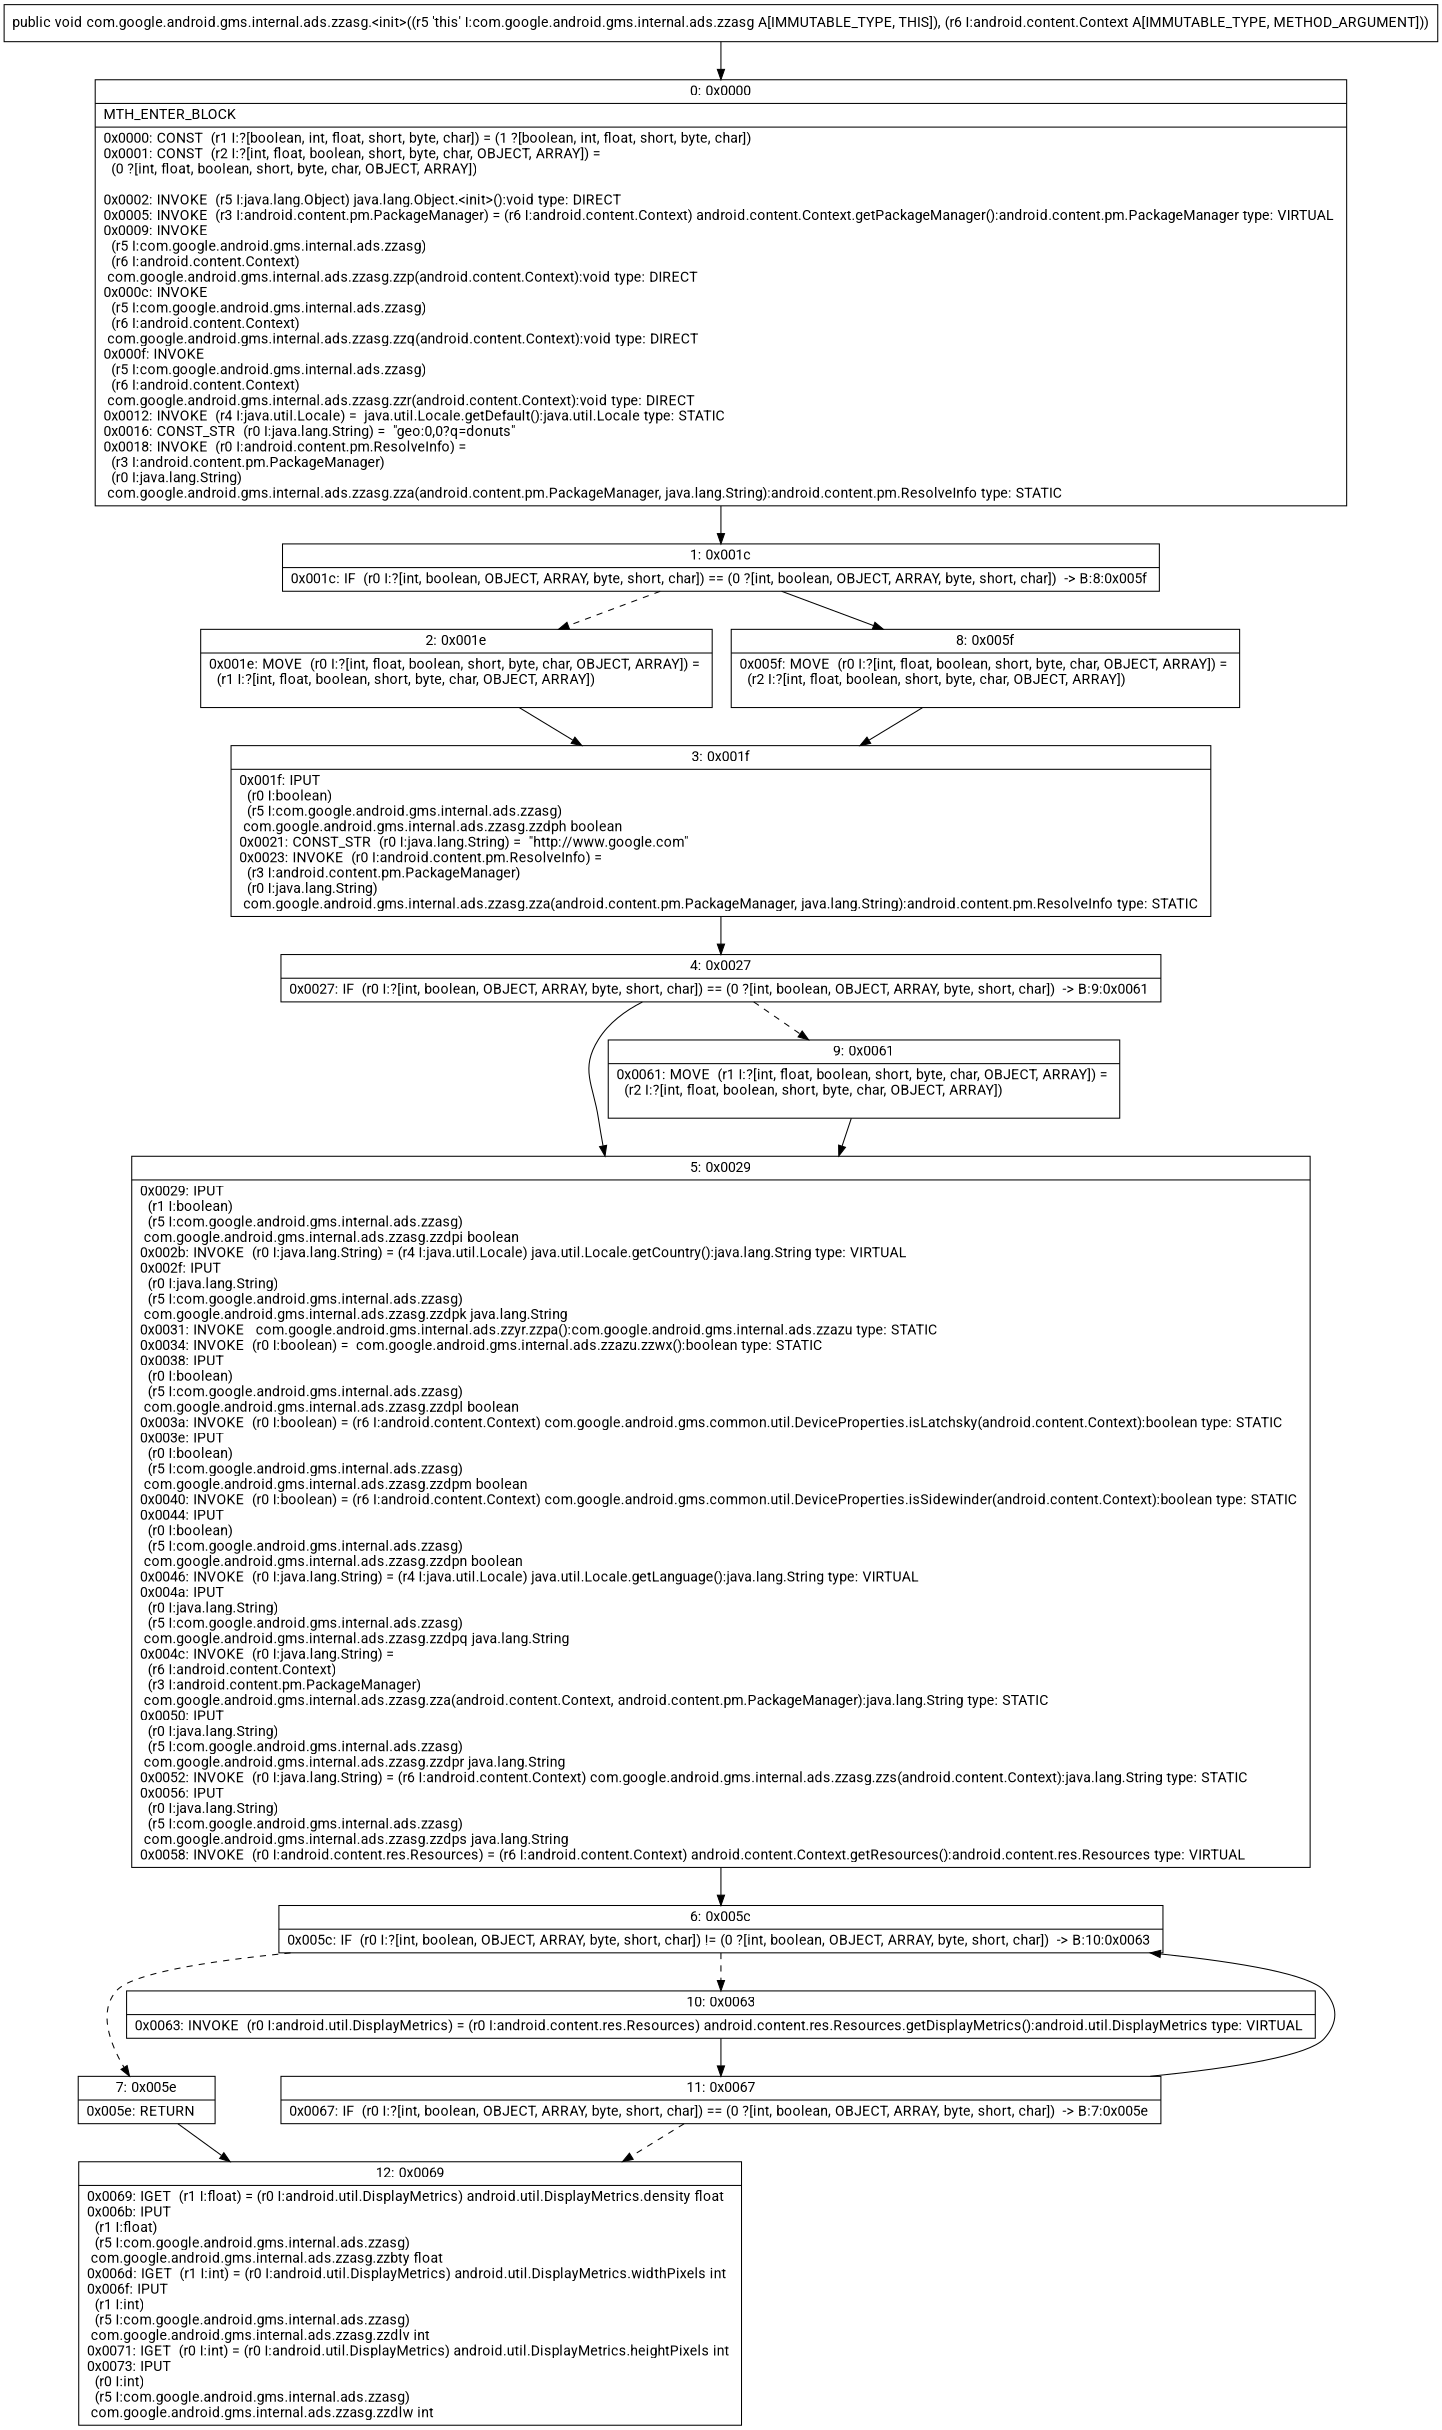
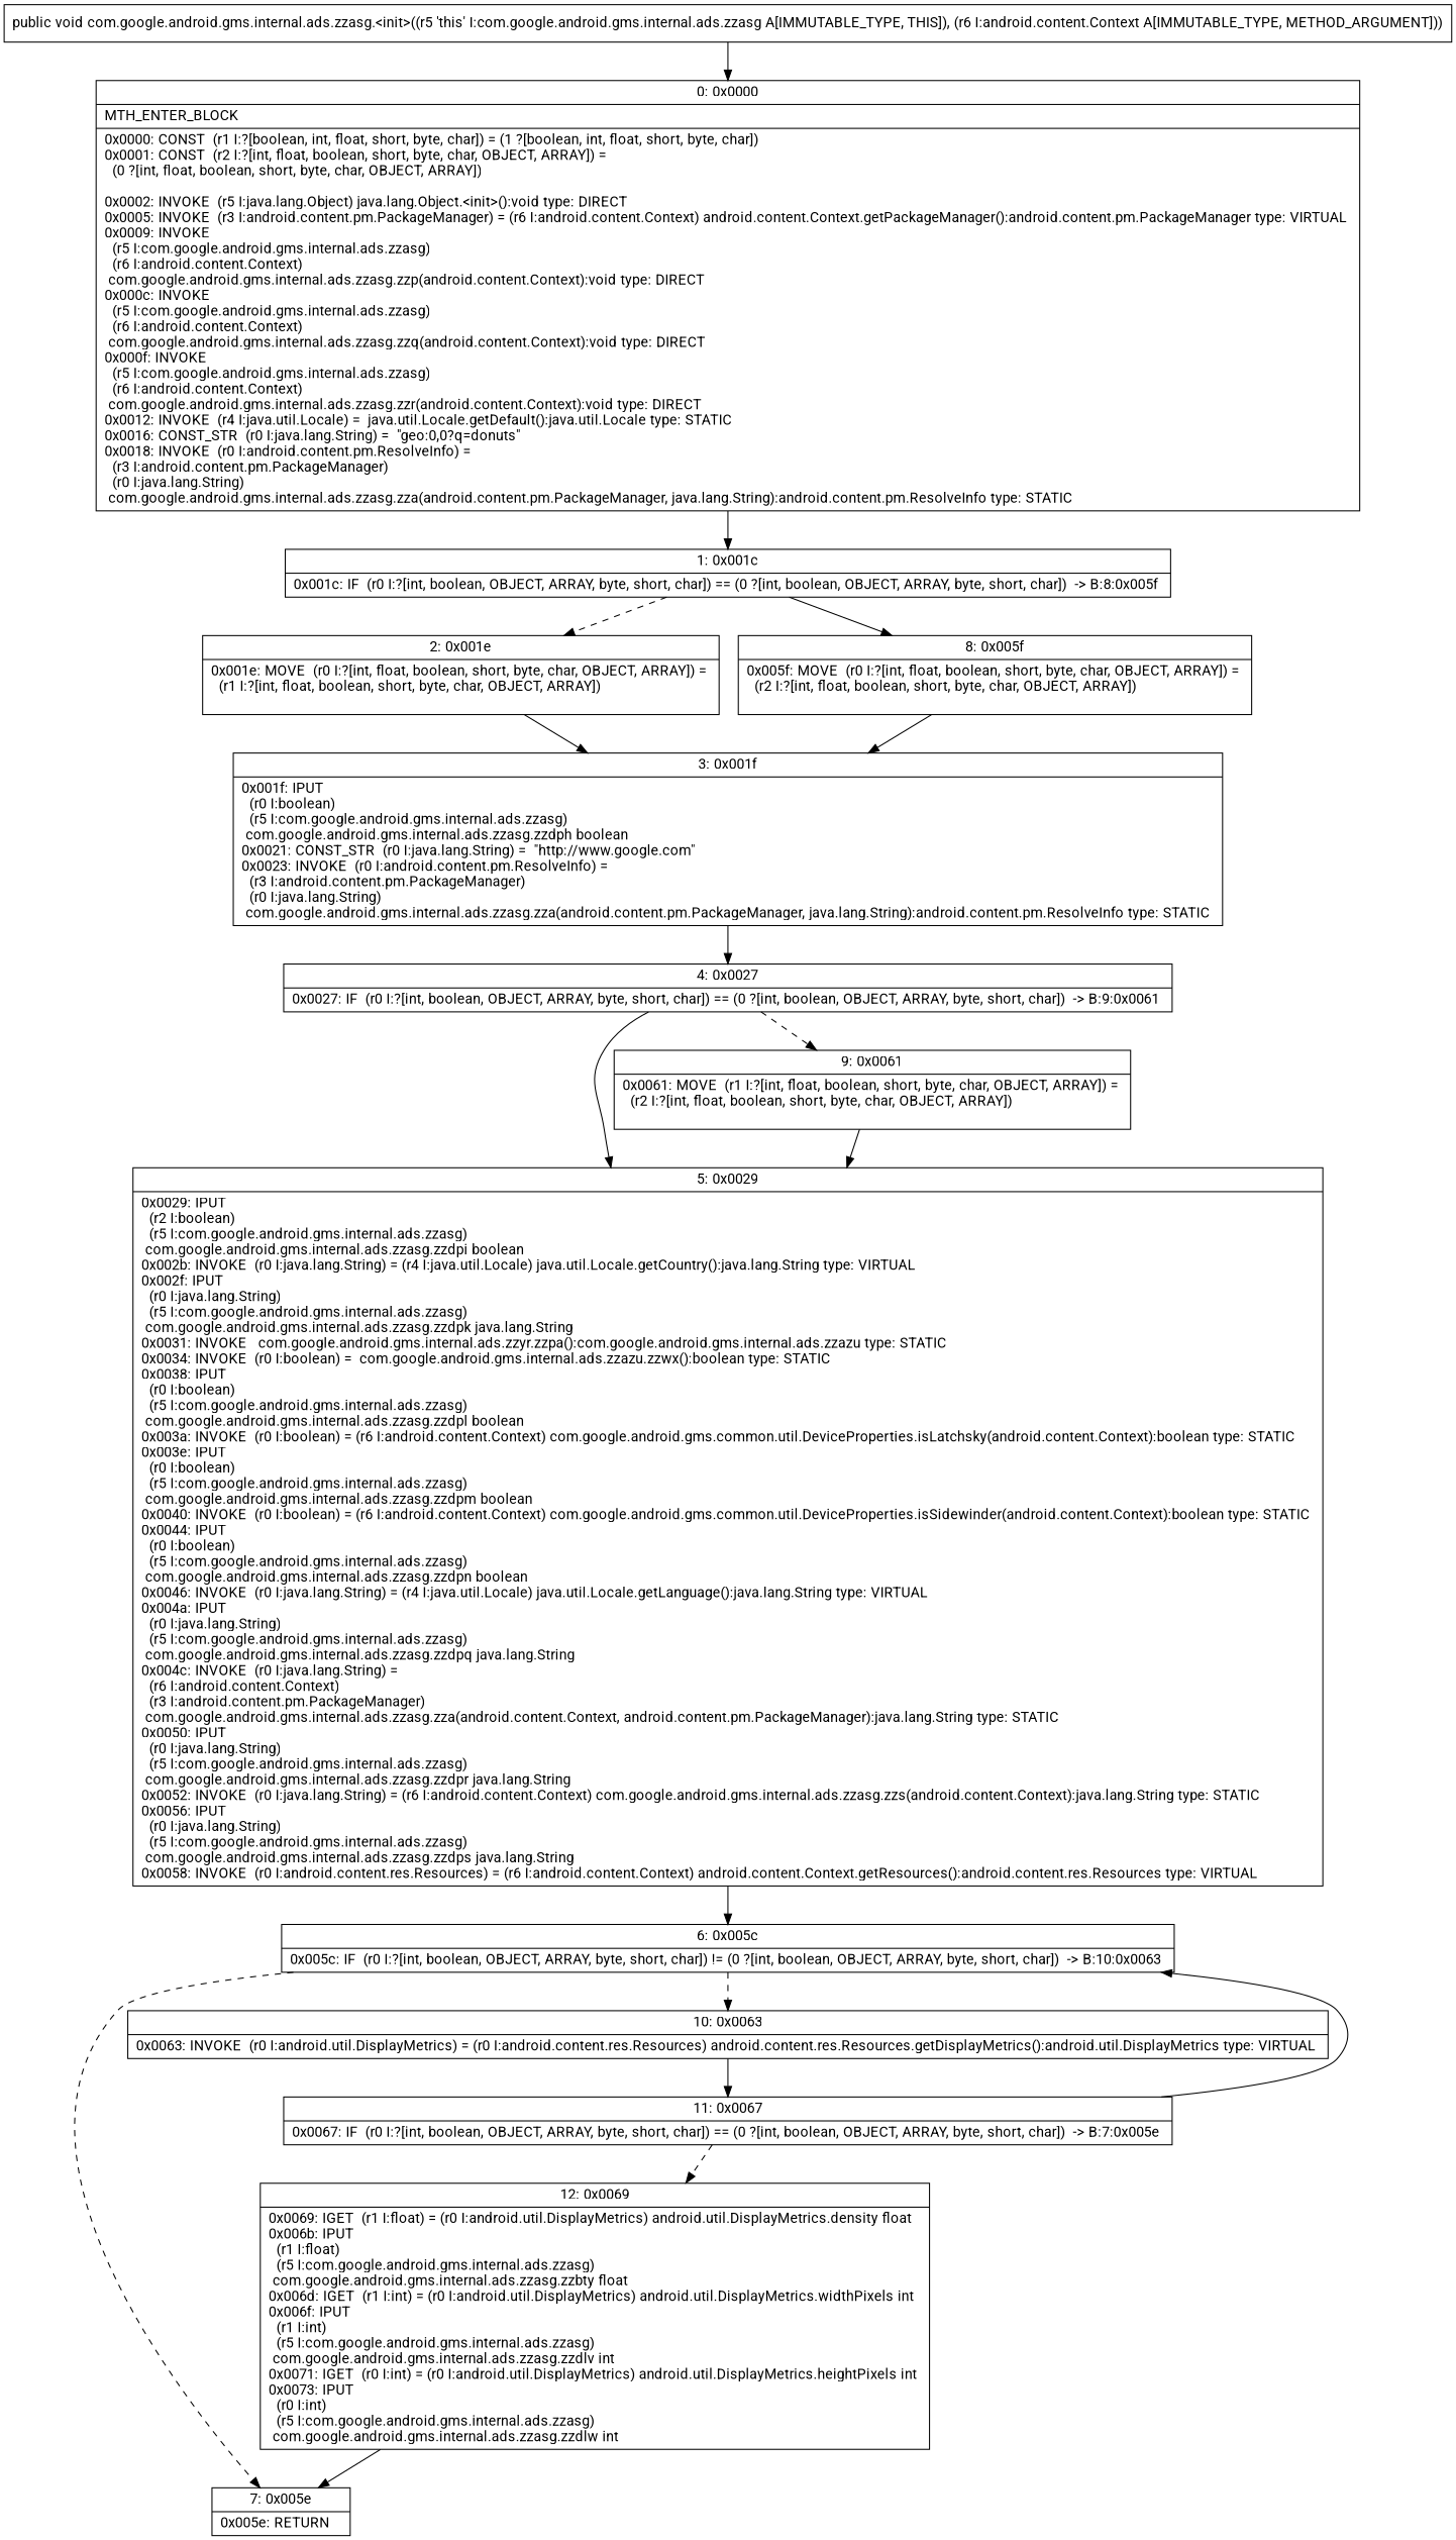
  digraph {
    fontname=Roboto
    node [fontname=Roboto shape=record]
    edge [fontname=Roboto]
    n1 [label="{0\:\ 0x0000|MTH_ENTER_BLOCK\l|0x0000: CONST  (r1 I:?[boolean, int, float, short, byte, char]) = (1 ?[boolean, int, float, short, byte, char]) \l0x0001: CONST  (r2 I:?[int, float, boolean, short, byte, char, OBJECT, ARRAY]) = \l  (0 ?[int, float, boolean, short, byte, char, OBJECT, ARRAY])\l \l0x0002: INVOKE  (r5 I:java.lang.Object) java.lang.Object.\<init\>():void type: DIRECT \l0x0005: INVOKE  (r3 I:android.content.pm.PackageManager) = (r6 I:android.content.Context) android.content.Context.getPackageManager():android.content.pm.PackageManager type: VIRTUAL \l0x0009: INVOKE  \l  (r5 I:com.google.android.gms.internal.ads.zzasg)\l  (r6 I:android.content.Context)\l com.google.android.gms.internal.ads.zzasg.zzp(android.content.Context):void type: DIRECT \l0x000c: INVOKE  \l  (r5 I:com.google.android.gms.internal.ads.zzasg)\l  (r6 I:android.content.Context)\l com.google.android.gms.internal.ads.zzasg.zzq(android.content.Context):void type: DIRECT \l0x000f: INVOKE  \l  (r5 I:com.google.android.gms.internal.ads.zzasg)\l  (r6 I:android.content.Context)\l com.google.android.gms.internal.ads.zzasg.zzr(android.content.Context):void type: DIRECT \l0x0012: INVOKE  (r4 I:java.util.Locale) =  java.util.Locale.getDefault():java.util.Locale type: STATIC \l0x0016: CONST_STR  (r0 I:java.lang.String) =  \"geo:0,0?q=donuts\" \l0x0018: INVOKE  (r0 I:android.content.pm.ResolveInfo) = \l  (r3 I:android.content.pm.PackageManager)\l  (r0 I:java.lang.String)\l com.google.android.gms.internal.ads.zzasg.zza(android.content.pm.PackageManager, java.lang.String):android.content.pm.ResolveInfo type: STATIC \l}"]
    n2 [label="{1\:\ 0x001c|0x001c: IF  (r0 I:?[int, boolean, OBJECT, ARRAY, byte, short, char]) == (0 ?[int, boolean, OBJECT, ARRAY, byte, short, char])  \-\> B:8:0x005f \l}"]
    n3 [label="{2\:\ 0x001e|0x001e: MOVE  (r0 I:?[int, float, boolean, short, byte, char, OBJECT, ARRAY]) = \l  (r1 I:?[int, float, boolean, short, byte, char, OBJECT, ARRAY])\l \l}"]
    n4 [label="{8\:\ 0x005f|0x005f: MOVE  (r0 I:?[int, float, boolean, short, byte, char, OBJECT, ARRAY]) = \l  (r2 I:?[int, float, boolean, short, byte, char, OBJECT, ARRAY])\l \l}"]
    n5 [label="{3\:\ 0x001f|0x001f: IPUT  \l  (r0 I:boolean)\l  (r5 I:com.google.android.gms.internal.ads.zzasg)\l com.google.android.gms.internal.ads.zzasg.zzdph boolean \l0x0021: CONST_STR  (r0 I:java.lang.String) =  \"http:\/\/www.google.com\" \l0x0023: INVOKE  (r0 I:android.content.pm.ResolveInfo) = \l  (r3 I:android.content.pm.PackageManager)\l  (r0 I:java.lang.String)\l com.google.android.gms.internal.ads.zzasg.zza(android.content.pm.PackageManager, java.lang.String):android.content.pm.ResolveInfo type: STATIC \l}"]
    n6 [label="{4\:\ 0x0027|0x0027: IF  (r0 I:?[int, boolean, OBJECT, ARRAY, byte, short, char]) == (0 ?[int, boolean, OBJECT, ARRAY, byte, short, char])  \-\> B:9:0x0061 \l}"]
-   n7 [label="{5\:\ 0x0029|0x0029: IPUT  \l  (r1 I:boolean)\l  (r5 I:com.google.android.gms.internal.ads.zzasg)\l com.google.android.gms.internal.ads.zzasg.zzdpi boolean \l0x002b: INVOKE  (r0 I:java.lang.String) = (r4 I:java.util.Locale) java.util.Locale.getCountry():java.lang.String type: VIRTUAL \l0x002f: IPUT  \l  (r0 I:java.lang.String)\l  (r5 I:com.google.android.gms.internal.ads.zzasg)\l com.google.android.gms.internal.ads.zzasg.zzdpk java.lang.String \l0x0031: INVOKE   com.google.android.gms.internal.ads.zzyr.zzpa():com.google.android.gms.internal.ads.zzazu type: STATIC \l0x0034: INVOKE  (r0 I:boolean) =  com.google.android.gms.internal.ads.zzazu.zzwx():boolean type: STATIC \l0x0038: IPUT  \l  (r0 I:boolean)\l  (r5 I:com.google.android.gms.internal.ads.zzasg)\l com.google.android.gms.internal.ads.zzasg.zzdpl boolean \l0x003a: INVOKE  (r0 I:boolean) = (r6 I:android.content.Context) com.google.android.gms.common.util.DeviceProperties.isLatchsky(android.content.Context):boolean type: STATIC \l0x003e: IPUT  \l  (r0 I:boolean)\l  (r5 I:com.google.android.gms.internal.ads.zzasg)\l com.google.android.gms.internal.ads.zzasg.zzdpm boolean \l0x0040: INVOKE  (r0 I:boolean) = (r6 I:android.content.Context) com.google.android.gms.common.util.DeviceProperties.isSidewinder(android.content.Context):boolean type: STATIC \l0x0044: IPUT  \l  (r0 I:boolean)\l  (r5 I:com.google.android.gms.internal.ads.zzasg)\l com.google.android.gms.internal.ads.zzasg.zzdpn boolean \l0x0046: INVOKE  (r0 I:java.lang.String) = (r4 I:java.util.Locale) java.util.Locale.getLanguage():java.lang.String type: VIRTUAL \l0x004a: IPUT  \l  (r0 I:java.lang.String)\l  (r5 I:com.google.android.gms.internal.ads.zzasg)\l com.google.android.gms.internal.ads.zzasg.zzdpq java.lang.String \l0x004c: INVOKE  (r0 I:java.lang.String) = \l  (r6 I:android.content.Context)\l  (r3 I:android.content.pm.PackageManager)\l com.google.android.gms.internal.ads.zzasg.zza(android.content.Context, android.content.pm.PackageManager):java.lang.String type: STATIC \l0x0050: IPUT  \l  (r0 I:java.lang.String)\l  (r5 I:com.google.android.gms.internal.ads.zzasg)\l com.google.android.gms.internal.ads.zzasg.zzdpr java.lang.String \l0x0052: INVOKE  (r0 I:java.lang.String) = (r6 I:android.content.Context) com.google.android.gms.internal.ads.zzasg.zzs(android.content.Context):java.lang.String type: STATIC \l0x0056: IPUT  \l  (r0 I:java.lang.String)\l  (r5 I:com.google.android.gms.internal.ads.zzasg)\l com.google.android.gms.internal.ads.zzasg.zzdps java.lang.String \l0x0058: INVOKE  (r0 I:android.content.res.Resources) = (r6 I:android.content.Context) android.content.Context.getResources():android.content.res.Resources type: VIRTUAL \l}"]
+   n7 [label="{5\:\ 0x0029|0x0029: IPUT  \l  (r2 I:boolean)\l  (r5 I:com.google.android.gms.internal.ads.zzasg)\l com.google.android.gms.internal.ads.zzasg.zzdpi boolean \l0x002b: INVOKE  (r0 I:java.lang.String) = (r4 I:java.util.Locale) java.util.Locale.getCountry():java.lang.String type: VIRTUAL \l0x002f: IPUT  \l  (r0 I:java.lang.String)\l  (r5 I:com.google.android.gms.internal.ads.zzasg)\l com.google.android.gms.internal.ads.zzasg.zzdpk java.lang.String \l0x0031: INVOKE   com.google.android.gms.internal.ads.zzyr.zzpa():com.google.android.gms.internal.ads.zzazu type: STATIC \l0x0034: INVOKE  (r0 I:boolean) =  com.google.android.gms.internal.ads.zzazu.zzwx():boolean type: STATIC \l0x0038: IPUT  \l  (r0 I:boolean)\l  (r5 I:com.google.android.gms.internal.ads.zzasg)\l com.google.android.gms.internal.ads.zzasg.zzdpl boolean \l0x003a: INVOKE  (r0 I:boolean) = (r6 I:android.content.Context) com.google.android.gms.common.util.DeviceProperties.isLatchsky(android.content.Context):boolean type: STATIC \l0x003e: IPUT  \l  (r0 I:boolean)\l  (r5 I:com.google.android.gms.internal.ads.zzasg)\l com.google.android.gms.internal.ads.zzasg.zzdpm boolean \l0x0040: INVOKE  (r0 I:boolean) = (r6 I:android.content.Context) com.google.android.gms.common.util.DeviceProperties.isSidewinder(android.content.Context):boolean type: STATIC \l0x0044: IPUT  \l  (r0 I:boolean)\l  (r5 I:com.google.android.gms.internal.ads.zzasg)\l com.google.android.gms.internal.ads.zzasg.zzdpn boolean \l0x0046: INVOKE  (r0 I:java.lang.String) = (r4 I:java.util.Locale) java.util.Locale.getLanguage():java.lang.String type: VIRTUAL \l0x004a: IPUT  \l  (r0 I:java.lang.String)\l  (r5 I:com.google.android.gms.internal.ads.zzasg)\l com.google.android.gms.internal.ads.zzasg.zzdpq java.lang.String \l0x004c: INVOKE  (r0 I:java.lang.String) = \l  (r6 I:android.content.Context)\l  (r3 I:android.content.pm.PackageManager)\l com.google.android.gms.internal.ads.zzasg.zza(android.content.Context, android.content.pm.PackageManager):java.lang.String type: STATIC \l0x0050: IPUT  \l  (r0 I:java.lang.String)\l  (r5 I:com.google.android.gms.internal.ads.zzasg)\l com.google.android.gms.internal.ads.zzasg.zzdpr java.lang.String \l0x0052: INVOKE  (r0 I:java.lang.String) = (r6 I:android.content.Context) com.google.android.gms.internal.ads.zzasg.zzs(android.content.Context):java.lang.String type: STATIC \l0x0056: IPUT  \l  (r0 I:java.lang.String)\l  (r5 I:com.google.android.gms.internal.ads.zzasg)\l com.google.android.gms.internal.ads.zzasg.zzdps java.lang.String \l0x0058: INVOKE  (r0 I:android.content.res.Resources) = (r6 I:android.content.Context) android.content.Context.getResources():android.content.res.Resources type: VIRTUAL \l}"]
    n8 [label="{9\:\ 0x0061|0x0061: MOVE  (r1 I:?[int, float, boolean, short, byte, char, OBJECT, ARRAY]) = \l  (r2 I:?[int, float, boolean, short, byte, char, OBJECT, ARRAY])\l \l}"]
    n9 [label="{6\:\ 0x005c|0x005c: IF  (r0 I:?[int, boolean, OBJECT, ARRAY, byte, short, char]) != (0 ?[int, boolean, OBJECT, ARRAY, byte, short, char])  \-\> B:10:0x0063 \l}"]
    n10 [label="{7\:\ 0x005e|0x005e: RETURN   \l}"]
    n11 [label="{10\:\ 0x0063|0x0063: INVOKE  (r0 I:android.util.DisplayMetrics) = (r0 I:android.content.res.Resources) android.content.res.Resources.getDisplayMetrics():android.util.DisplayMetrics type: VIRTUAL \l}"]
    n12 [label="{11\:\ 0x0067|0x0067: IF  (r0 I:?[int, boolean, OBJECT, ARRAY, byte, short, char]) == (0 ?[int, boolean, OBJECT, ARRAY, byte, short, char])  \-\> B:7:0x005e \l}"]
    n13 [label="{12\:\ 0x0069|0x0069: IGET  (r1 I:float) = (r0 I:android.util.DisplayMetrics) android.util.DisplayMetrics.density float \l0x006b: IPUT  \l  (r1 I:float)\l  (r5 I:com.google.android.gms.internal.ads.zzasg)\l com.google.android.gms.internal.ads.zzasg.zzbty float \l0x006d: IGET  (r1 I:int) = (r0 I:android.util.DisplayMetrics) android.util.DisplayMetrics.widthPixels int \l0x006f: IPUT  \l  (r1 I:int)\l  (r5 I:com.google.android.gms.internal.ads.zzasg)\l com.google.android.gms.internal.ads.zzasg.zzdlv int \l0x0071: IGET  (r0 I:int) = (r0 I:android.util.DisplayMetrics) android.util.DisplayMetrics.heightPixels int \l0x0073: IPUT  \l  (r0 I:int)\l  (r5 I:com.google.android.gms.internal.ads.zzasg)\l com.google.android.gms.internal.ads.zzasg.zzdlw int \l}"]
    n14 [label="{public void com.google.android.gms.internal.ads.zzasg.\<init\>((r5 'this' I:com.google.android.gms.internal.ads.zzasg A[IMMUTABLE_TYPE, THIS]), (r6 I:android.content.Context A[IMMUTABLE_TYPE, METHOD_ARGUMENT])) }"]
    n1 -> n2
    n2 -> n3 [style=dashed]
    n2 -> n4
    n3 -> n5
    n4 -> n5
    n5 -> n6
    n6 -> n7 [style=solid]
    n6 -> n8 [style=dashed]
    n7 -> n9
    n8 -> n7
    n9 -> n10 [style=dashed]
    n9 -> n11 [style=dashed]
    n11 -> n12
    n12 -> n9
    n12 -> n13 [style=dashed]
-   n10 -> n13
+   n13 -> n10
    n14 -> n1
  }
